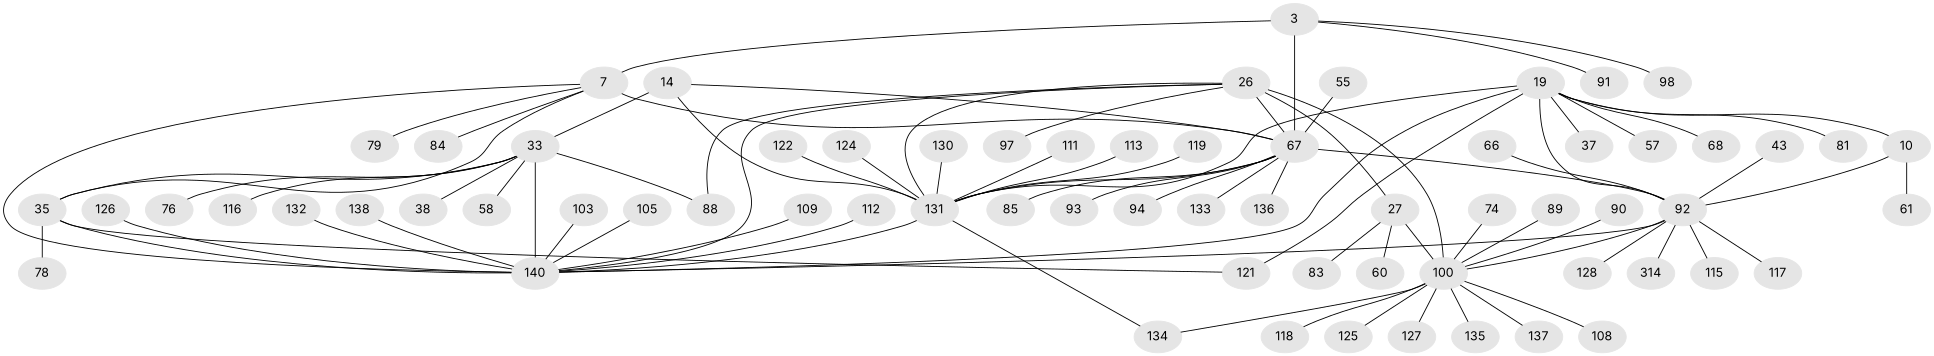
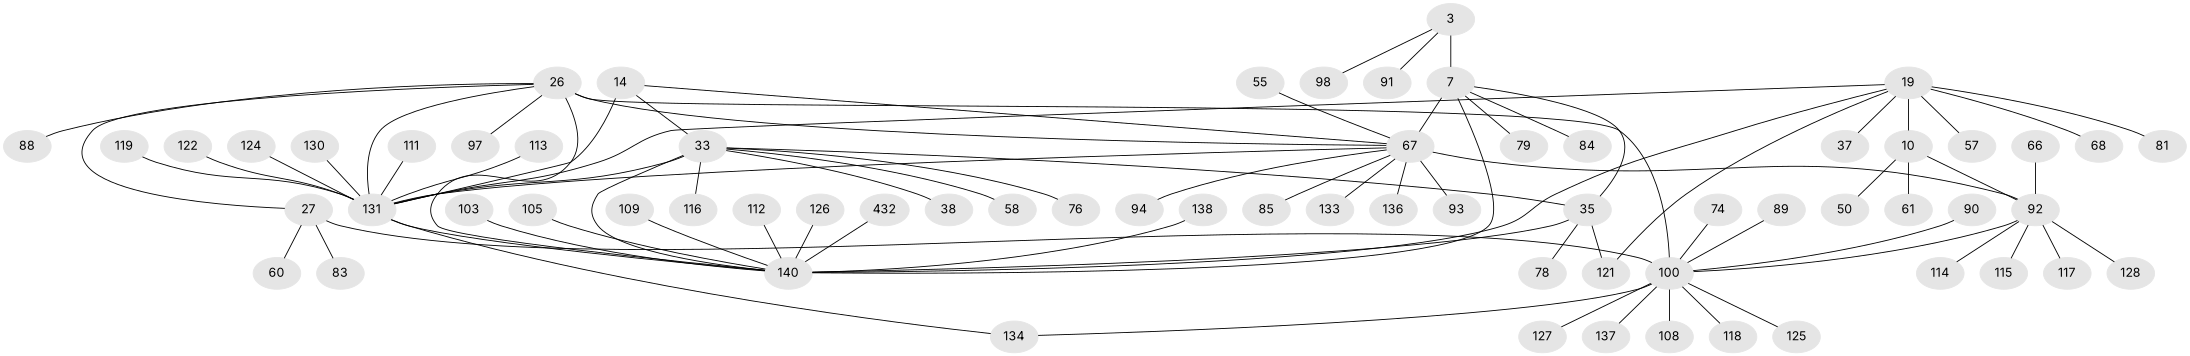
  graph {
    fontname=Inter
    node [color=gray90 fontname=Inter style=filled]
    edge [fontname=Inter]
    3 [super="+1"]
    7 [super="+4"]
    67 [super="+6+42+62+45"]
    91
    98 [super="+40"]
    35 [super="+34"]
    79
    84
    140 [super="+123+139+65+86+72+82"]
    131 [super="+120+129+71+73+95+96+10+53+104"]
    92 [super="+21"]
    85
    93
    94
    133
    136
    121
    78 [super="+39"]
    14 [super="+13"]
    33 [super="+29"]
    38
    58
    76
    116
    134
    19 [super="+16+18"]
    n27 [label=10 super="+17"]
    37
    57
    68
    81
+   50
    61
    100 [super="+28+70"]
-   114 [super="+41" label=314]
+   114 [super="+41"]
    115 [super="+107"]
    117
    128 [super="+75"]
    26 [super="+23"]
    27 [super="+24"]
    88
    97
    60
    83
    108
    118
    125
    127
-   135
    137
-   43
    55
    66
    74
    89 [super="+46"]
    90
    103
    105
    109
    111
    112
    113
    119
    122
    124 [super="+80"]
    126
    130 [super="+36+77+87+106"]
-   132
+   132 [label=432]
    138
    3 -- 7 [weight=4]
-   3 -- 67 [weight=6]
    3 -- 91
    3 -- 98
    7 -- 67 [weight=6]
    7 -- 35
    7 -- 79
    7 -- 84
    7 -- 140 [weight=2]
    67 -- 131
    67 -- 92
    67 -- 85
    67 -- 93
    67 -- 94
    67 -- 133
    67 -- 136
    35 -- 140 [weight=6]
    35 -- 121
    35 -- 78
    131 -- 140
    131 -- 134
-   92 -- 140 [weight=2]
    92 -- 100 [weight=2]
    92 -- 114
    92 -- 115
    92 -- 117
    92 -- 128
    14 -- 67
    14 -- 131 [weight=10]
    14 -- 33
    33 -- 35 [weight=4]
    33 -- 140 [weight=6]
-   33 -- 88
+   33 -- 131
    33 -- 38
    33 -- 58
    33 -- 76
    33 -- 116
    19 -- 140
    19 -- 131 [weight=2]
-   19 -- 92 [weight=6]
    19 -- 121
    19 -- n27 [weight=6]
    19 -- 37
    19 -- 57
    19 -- 68
    19 -- 81
    n27 -- 92 [weight=4]
+   n27 -- 50
    n27 -- 61
    100 -- 134
    100 -- 108
    100 -- 118
    100 -- 125
    100 -- 127
-   100 -- 135
    100 -- 137
    26 -- 67
    26 -- 140
    26 -- 131
    26 -- 100 [weight=6]
    26 -- 27 [weight=4]
    26 -- 88
    26 -- 97
    27 -- 100 [weight=6]
    27 -- 60
    27 -- 83
-   43 -- 92
    55 -- 67
    66 -- 92
    74 -- 100
    89 -- 100
    90 -- 100
    103 -- 140
    105 -- 140
    109 -- 140
    111 -- 131
    112 -- 140
    113 -- 131
    119 -- 131
    122 -- 131
    124 -- 131
    126 -- 140
    130 -- 131
    132 -- 140
    138 -- 140
  }
